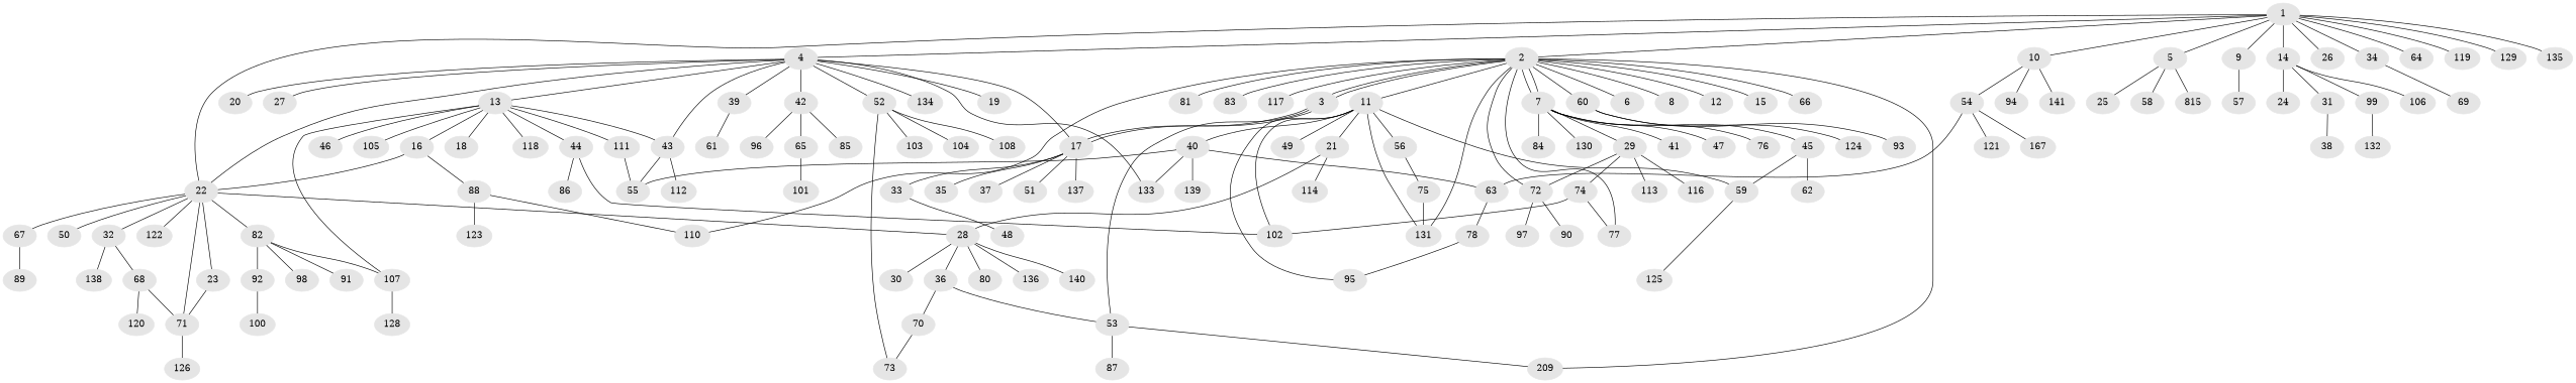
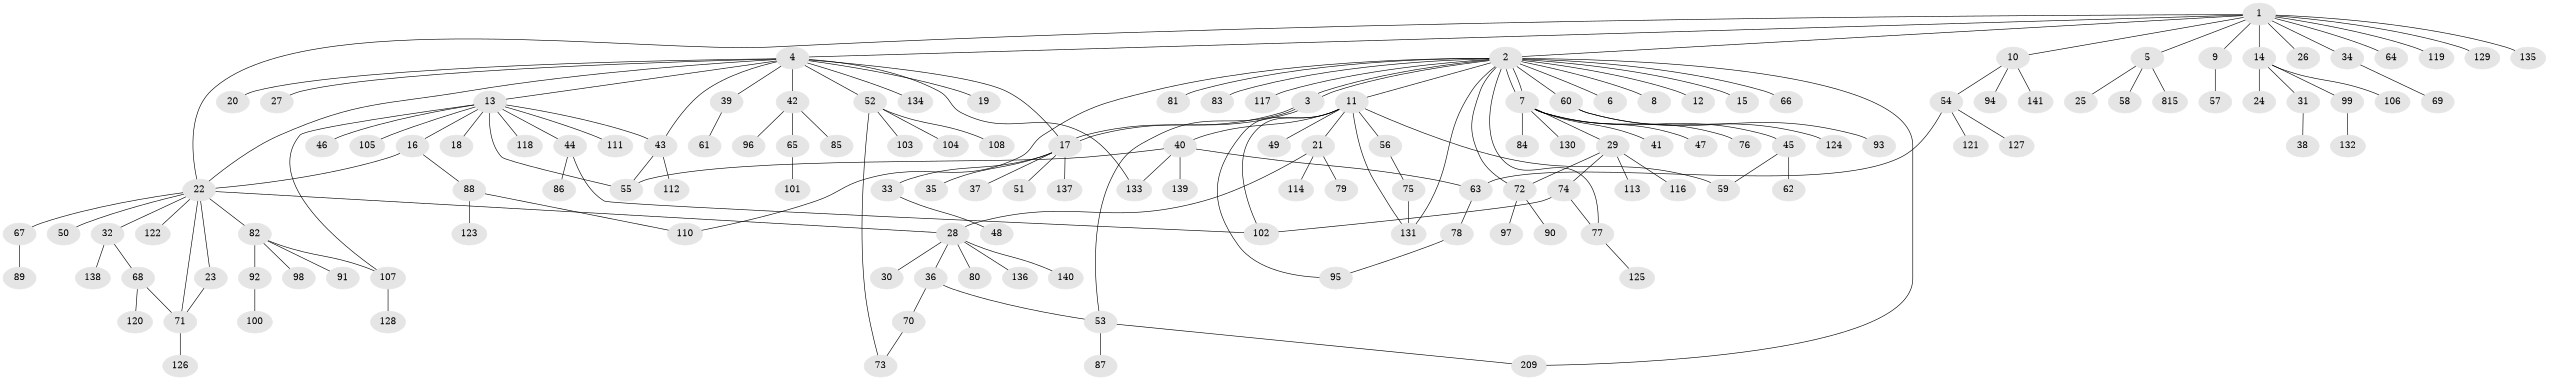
  graph {
    node [color=gray90 style=filled]
    1
    2
    4
    5
    9
    10
    14
    22
    26
    34
    64
    119
    129
    135
    3
    6
    7
    8
    11
    12
    15
    60
    66
    72
    77
    81
    83
    n28 [label=209]
    110
    117
    131
    17
    13
    19
    20
    27
    39
    42
    43
    52
    133
    134
    25
    58
    n45 [label=815]
    57
    54
    94
    141
    24
    31
    99
    106
    28
    23
    32
    50
    67
    71
    82
    122
    69
    53
    29
    41
    45
    47
    76
    84
    130
    21
    40
    49
    56
    59
    95
    102
    93
    124
    90
    97
    125
    33
    35
    37
    51
    137
    87
    16
    18
    44
    46
    55
    105
    107
    111
    118
    61
    65
    85
    96
    112
    73
    103
    104
    108
    74
    113
    116
    62
    63
    121
-   127 [label=167]
+   127
+   79
    114
    139
    75
    88
    86
    128
    38
    132
    123
    48
    30
    36
    80
    136
    140
    68
    138
    89
    126
    91
    92
    98
    70
    120
    78
    101
    100
    1 -- 2
    1 -- 4
    1 -- 5
    1 -- 9
    1 -- 10
    1 -- 14
    1 -- 22
    1 -- 26
    1 -- 34
    1 -- 64
    1 -- 119
    1 -- 129
    1 -- 135
    2 -- 3
    2 -- 3
    2 -- 6
    2 -- 7
    2 -- 7
    2 -- 8
    2 -- 11
    2 -- 12
    2 -- 15
    2 -- 60
    2 -- 66
    2 -- 72
    2 -- 77
    2 -- 81
    2 -- 83
    2 -- n28
    2 -- 110
    2 -- 117
    2 -- 131
    4 -- 22
    4 -- 17
    4 -- 13
    4 -- 19
    4 -- 20
    4 -- 27
    4 -- 39
    4 -- 42
    4 -- 43
    4 -- 52
    4 -- 133
    4 -- 134
    5 -- 25
    5 -- 58
    5 -- n45
    9 -- 57
    10 -- 54
    10 -- 94
    10 -- 141
    14 -- 24
    14 -- 31
    14 -- 99
    14 -- 106
    22 -- 28
    22 -- 23
    22 -- 32
    22 -- 50
    22 -- 67
    22 -- 71
    22 -- 82
    22 -- 122
    34 -- 69
    3 -- 17
    3 -- 17
    3 -- 53
    7 -- 29
    7 -- 41
    7 -- 45
    7 -- 47
    7 -- 76
    7 -- 84
    7 -- 130
    11 -- 131
    11 -- 21
    11 -- 40
    11 -- 49
    11 -- 56
    11 -- 59
    11 -- 95
    11 -- 102
    60 -- 93
    60 -- 124
    72 -- 90
    72 -- 97
-   59 -- 125
+   77 -- 125
    17 -- 33
    17 -- 35
    17 -- 37
    17 -- 51
    17 -- 137
    13 -- 43
    13 -- 16
    13 -- 18
    13 -- 44
    13 -- 46
-   111 -- 55
+   13 -- 55
    13 -- 105
    13 -- 107
    13 -- 111
    13 -- 118
    39 -- 61
    42 -- 65
    42 -- 85
    42 -- 96
    43 -- 55
    43 -- 112
    52 -- 73
    52 -- 103
    52 -- 104
    52 -- 108
    54 -- 63
    54 -- 121
    54 -- 127
    31 -- 38
    99 -- 132
    28 -- 30
    28 -- 36
    28 -- 80
    28 -- 136
    28 -- 140
    23 -- 71
    32 -- 68
    32 -- 138
    67 -- 89
    71 -- 126
    82 -- 107
    82 -- 91
    82 -- 92
    82 -- 98
    53 -- n28
    53 -- 87
    29 -- 72
    29 -- 74
    29 -- 113
    29 -- 116
    45 -- 59
    45 -- 62
    21 -- 28
+   21 -- 79
    21 -- 114
    40 -- 133
    40 -- 55
    40 -- 63
    40 -- 139
    56 -- 75
    33 -- 48
    16 -- 22
    16 -- 88
    44 -- 102
    44 -- 86
    107 -- 128
    65 -- 101
    74 -- 77
    74 -- 102
    63 -- 78
    75 -- 131
    88 -- 110
    88 -- 123
    36 -- 53
    36 -- 70
    68 -- 71
    68 -- 120
    92 -- 100
    70 -- 73
    78 -- 95
  }
